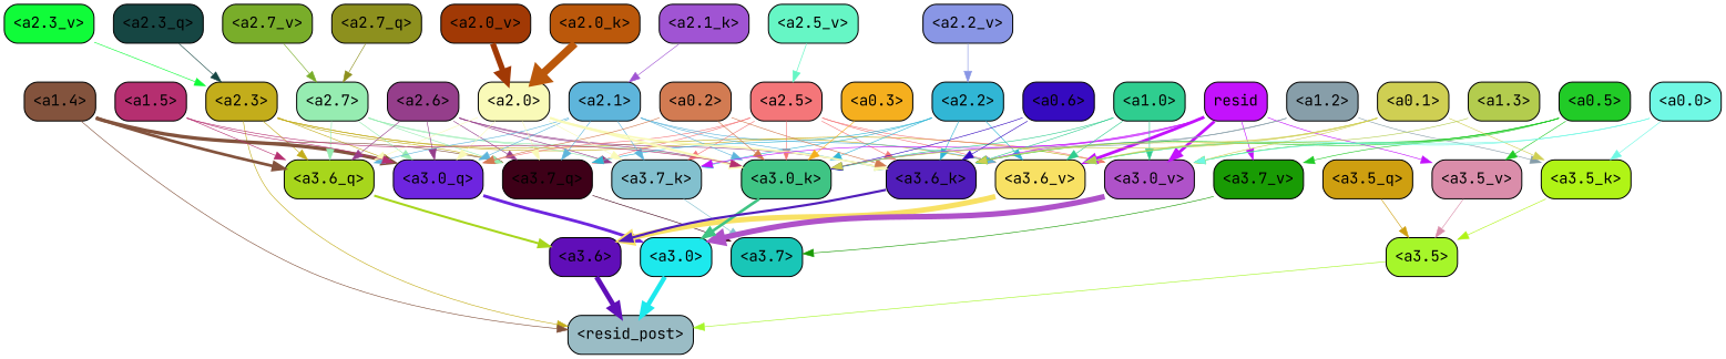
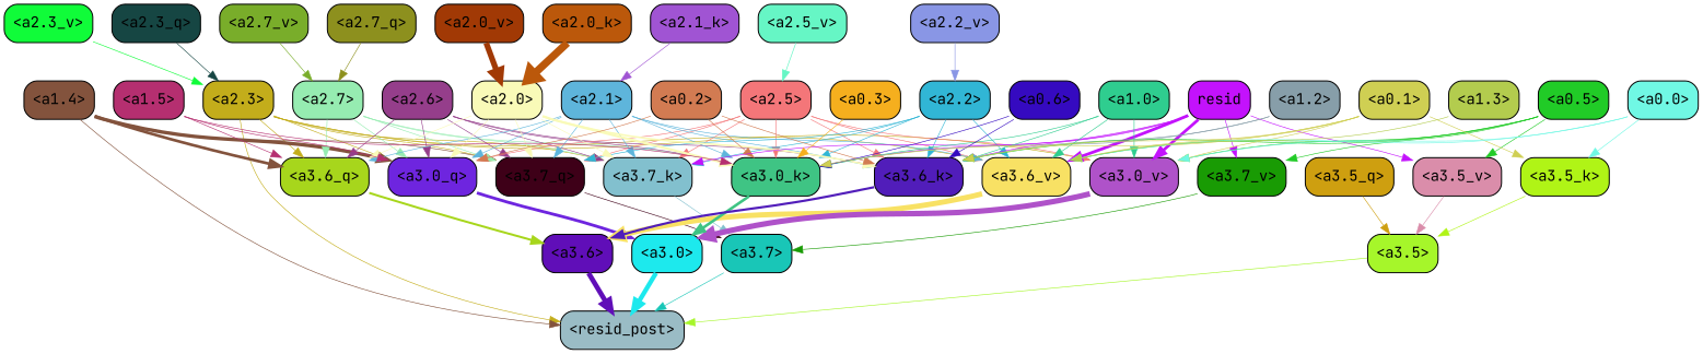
  strict digraph {
    fontname="JetBrains Mono"
    splines=true
    node [color=black fontname="JetBrains Mono" shape=box style="filled, rounded"]
    edge [color="#c3ad1b" fontname="JetBrains Mono" penwidth=0.6]
    "<a3.7>" [fillcolor="#19c6b7"]
    "<resid_post>" [fillcolor="#9abcc5"]
    "<a3.6>" [fillcolor="#600eb8"]
    "<a3.5>" [fillcolor="#a6f62a"]
    "<a3.0>" [fillcolor="#1de9ed"]
    "<a2.3>" [fillcolor="#c3ad1b"]
    "<a3.7_q>" [fillcolor="#3e0018"]
    "<a3.6_q>" [fillcolor="#a7d61c"]
    "<a3.0_q>" [fillcolor="#6e25df"]
    "<a3.7_k>" [fillcolor="#82c0ce"]
    "<a3.6_v>" [fillcolor="#f8e164"]
    "<a3.0_v>" [fillcolor="#af52c9"]
    "<a3.0_k>" [fillcolor="#3fc484"]
    "<a1.4>" [fillcolor="#83533d"]
    "<a3.5_q>" [fillcolor="#ce9f10"]
    "<a3.6_k>" [fillcolor="#511dba"]
    "<a3.5_k>" [fillcolor="#b0f416"]
    "<a3.7_v>" [fillcolor="#199b04"]
    "<a3.5_v>" [fillcolor="#da8daa"]
    "<a2.7>" [fillcolor="#96ecb1"]
    "<a2.6>" [fillcolor="#953e8b"]
    "<a2.5>" [fillcolor="#f47679"]
    "<a2.2>" [fillcolor="#31b6d5"]
    "<a2.1>" [fillcolor="#5eb5db"]
    "<a2.0>" [fillcolor="#f9fab8"]
    "<a1.5>" [fillcolor="#b52f70"]
    "<a0.2>" [fillcolor="#d27b52"]
    n28 [fillcolor="#c312fc" label=resid]
    "<a1.2>" [fillcolor="#879ea9"]
    "<a1.0>" [fillcolor="#2fcd8f"]
    "<a0.6>" [fillcolor="#350ac0"]
    "<a0.5>" [fillcolor="#21cb27"]
    "<a0.1>" [fillcolor="#cfcf53"]
    "<a0.0>" [fillcolor="#70f8e4"]
    "<a0.3>" [fillcolor="#f5af1e"]
    "<a1.3>" [fillcolor="#b3cc4e"]
    "<a2.7_q>" [fillcolor="#8d901e"]
    "<a2.3_q>" [fillcolor="#164643"]
    "<a2.1_k>" [fillcolor="#a054d3"]
    "<a2.0_k>" [fillcolor="#bb580b"]
    "<a2.7_v>" [fillcolor="#79ad2a"]
    "<a2.5_v>" [fillcolor="#66f6c5"]
    "<a2.3_v>" [fillcolor="#10fc39"]
    "<a2.2_v>" [fillcolor="#8996e5"]
    "<a2.0_v>" [fillcolor="#a13905"]
+   "<a3.7>" -> "<resid_post>" [color="#19c6b7"]
    "<a3.6>" -> "<resid_post>" [color="#600eb8" penwidth=4.646730065345764]
    "<a3.5>" -> "<resid_post>" [color="#a6f62a"]
    "<a3.0>" -> "<resid_post>" [color="#1de9ed" penwidth=4.323132634162903]
    "<a2.3>" -> "<resid_post>"
    "<a2.3>" -> "<a3.7_q>"
    "<a2.3>" -> "<a3.6_q>"
    "<a2.3>" -> "<a3.0_q>"
+   "<a2.3>" -> "<a3.7_k>"
    "<a2.3>" -> "<a3.6_v>"
    "<a2.3>" -> "<a3.0_v>"
    "<a3.7_q>" -> "<a3.7>" [color="#3e0018"]
    "<a3.6_q>" -> "<a3.6>" [color="#a7d61c" penwidth=2.03758105635643]
    "<a3.0_q>" -> "<a3.0>" [color="#6e25df" penwidth=2.8638100624084473]
    "<a3.7_k>" -> "<a3.7>" [color="#82c0ce"]
    "<a3.6_v>" -> "<a3.6>" [color="#f8e164" penwidth=5.002329230308533]
    "<a3.0_v>" -> "<a3.0>" [color="#af52c9" penwidth=5.188832879066467]
    "<a3.0_k>" -> "<a3.0>" [color="#3fc484" penwidth=2.6274144649505615]
    "<a1.4>" -> "<resid_post>" [color="#83533d"]
    "<a1.4>" -> "<a3.7_q>" [color="#83533d"]
    "<a1.4>" -> "<a3.6_q>" [color="#83533d" penwidth=2.700703263282776]
    "<a1.4>" -> "<a3.0_q>" [color="#83533d" penwidth=3.34255850315094]
    "<a3.5_q>" -> "<a3.5>" [color="#ce9f10"]
    "<a3.6_k>" -> "<a3.6>" [color="#511dba" penwidth=2.174198240041733]
    "<a3.5_k>" -> "<a3.5>" [color="#b0f416"]
    "<a3.7_v>" -> "<a3.7>" [color="#199b04"]
    "<a3.5_v>" -> "<a3.5>" [color="#da8daa"]
    "<a2.7>" -> "<a3.7_q>" [color="#96ecb1"]
    "<a2.7>" -> "<a3.6_q>" [color="#96ecb1"]
    "<a2.7>" -> "<a3.0_q>" [color="#96ecb1"]
    "<a2.7>" -> "<a3.7_k>" [color="#96ecb1"]
    "<a2.7>" -> "<a3.0_k>" [color="#96ecb1"]
    "<a2.6>" -> "<a3.7_q>" [color="#953e8b"]
    "<a2.6>" -> "<a3.6_q>" [color="#953e8b"]
    "<a2.6>" -> "<a3.0_q>" [color="#953e8b"]
    "<a2.6>" -> "<a3.7_k>" [color="#953e8b"]
    "<a2.6>" -> "<a3.0_k>" [color="#953e8b"]
    "<a2.6>" -> "<a3.6_k>" [color="#953e8b"]
    "<a2.5>" -> "<a3.7_q>" [color="#f47679"]
    "<a2.5>" -> "<a3.0_q>" [color="#f47679"]
    "<a2.5>" -> "<a3.7_k>" [color="#f47679"]
    "<a2.5>" -> "<a3.6_v>" [color="#f47679"]
    "<a2.5>" -> "<a3.0_v>" [color="#f47679"]
    "<a2.5>" -> "<a3.0_k>" [color="#f47679"]
    "<a2.5>" -> "<a3.6_k>" [color="#f47679"]
    "<a2.2>" -> "<a3.7_q>" [color="#31b6d5"]
    "<a2.2>" -> "<a3.7_k>" [color="#31b6d5"]
    "<a2.2>" -> "<a3.6_v>" [color="#31b6d5"]
    "<a2.2>" -> "<a3.0_k>" [color="#31b6d5"]
    "<a2.2>" -> "<a3.6_k>" [color="#31b6d5"]
    "<a2.1>" -> "<a3.7_q>" [color="#5eb5db"]
    "<a2.1>" -> "<a3.6_q>" [color="#5eb5db"]
    "<a2.1>" -> "<a3.0_q>" [color="#5eb5db"]
    "<a2.1>" -> "<a3.7_k>" [color="#5eb5db"]
    "<a2.1>" -> "<a3.6_v>" [color="#5eb5db"]
    "<a2.1>" -> "<a3.0_k>" [color="#5eb5db"]
    "<a2.1>" -> "<a3.6_k>" [color="#5eb5db"]
    "<a2.0>" -> "<a3.7_q>" [color="#f9fab8"]
    "<a2.0>" -> "<a3.6_q>" [color="#f9fab8"]
    "<a2.0>" -> "<a3.0_q>" [color="#f9fab8"]
    "<a2.0>" -> "<a3.7_k>" [color="#f9fab8"]
    "<a2.0>" -> "<a3.0_k>" [color="#f9fab8" penwidth=2.2218968719244003]
    "<a2.0>" -> "<a3.6_k>" [color="#f9fab8" penwidth=1.6454488784074783]
    "<a1.5>" -> "<a3.6_q>" [color="#b52f70"]
    "<a1.5>" -> "<a3.0_q>" [color="#b52f70"]
    "<a1.5>" -> "<a3.0_k>" [color="#b52f70"]
    "<a0.2>" -> "<a3.0_q>" [color="#d27b52"]
    "<a0.2>" -> "<a3.0_k>" [color="#d27b52"]
    "<a0.2>" -> "<a3.6_k>" [color="#d27b52"]
    n28 -> "<a3.7_k>" [color="#c312fc"]
    n28 -> "<a3.6_v>" [color="#c312fc" penwidth=2.8301228284835815]
    n28 -> "<a3.0_v>" [color="#c312fc" penwidth=2.7660785913467407]
    n28 -> "<a3.0_k>" [color="#c312fc"]
    n28 -> "<a3.6_k>" [color="#c312fc"]
    n28 -> "<a3.7_v>" [color="#c312fc"]
    n28 -> "<a3.5_v>" [color="#c312fc"]
    "<a1.2>" -> "<a3.0_k>" [color="#879ea9"]
    "<a1.2>" -> "<a3.6_k>" [color="#879ea9"]
-   "<a1.2>" -> "<a3.5_k>" [color="#879ea9"]
    "<a1.0>" -> "<a3.6_v>" [color="#2fcd8f"]
    "<a1.0>" -> "<a3.0_v>" [color="#2fcd8f"]
    "<a1.0>" -> "<a3.0_k>" [color="#2fcd8f"]
    "<a1.0>" -> "<a3.6_k>" [color="#2fcd8f"]
    "<a0.6>" -> "<a3.0_k>" [color="#350ac0"]
    "<a0.6>" -> "<a3.6_k>" [color="#350ac0"]
    "<a0.5>" -> "<a3.6_v>" [color="#21cb27"]
    "<a0.5>" -> "<a3.0_v>" [color="#21cb27" penwidth=0.6124261617660522]
    "<a0.5>" -> "<a3.6_k>" [color="#21cb27"]
    "<a0.5>" -> "<a3.7_v>" [color="#21cb27"]
    "<a0.5>" -> "<a3.5_v>" [color="#21cb27"]
    "<a0.1>" -> "<a3.6_v>" [color="#cfcf53"]
    "<a0.1>" -> "<a3.0_v>" [color="#cfcf53"]
    "<a0.1>" -> "<a3.0_k>" [color="#cfcf53"]
    "<a0.1>" -> "<a3.6_k>" [color="#cfcf53"]
    "<a0.1>" -> "<a3.5_k>" [color="#cfcf53"]
    "<a0.0>" -> "<a3.6_v>" [color="#70f8e4"]
    "<a0.0>" -> "<a3.0_v>" [color="#70f8e4"]
    "<a0.0>" -> "<a3.5_k>" [color="#70f8e4"]
    "<a0.3>" -> "<a3.0_k>" [color="#f5af1e"]
    "<a1.3>" -> "<a3.6_v>" [color="#b3cc4e"]
    "<a2.7_q>" -> "<a2.7>" [color="#8d901e"]
    "<a2.3_q>" -> "<a2.3>" [color="#164643"]
    "<a2.1_k>" -> "<a2.1>" [color="#a054d3"]
    "<a2.0_k>" -> "<a2.0>" [color="#bb580b" penwidth=7.158664226531982]
    "<a2.7_v>" -> "<a2.7>" [color="#79ad2a"]
    "<a2.5_v>" -> "<a2.5>" [color="#66f6c5" penwidth=0.6657319068908691]
    "<a2.3_v>" -> "<a2.3>" [color="#10fc39"]
    "<a2.2_v>" -> "<a2.2>" [color="#8996e5"]
    "<a2.0_v>" -> "<a2.0>" [color="#a13905" penwidth=5.380099236965179]
  }
